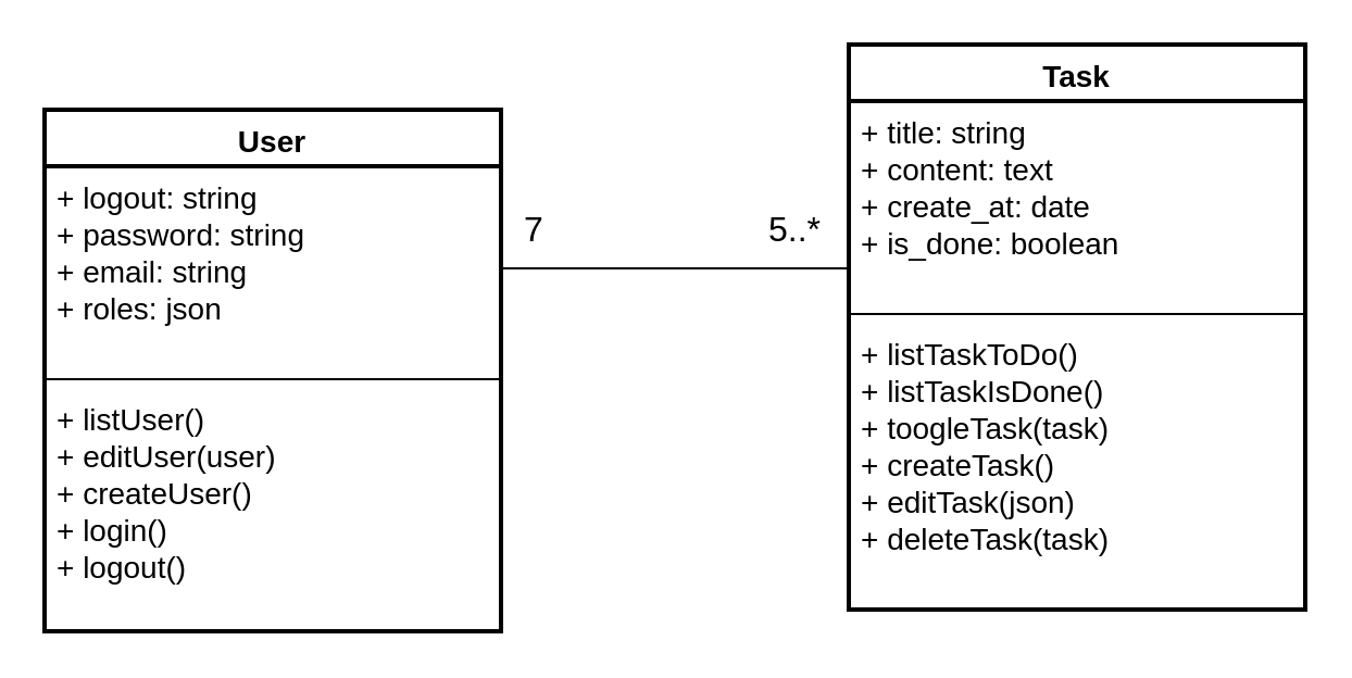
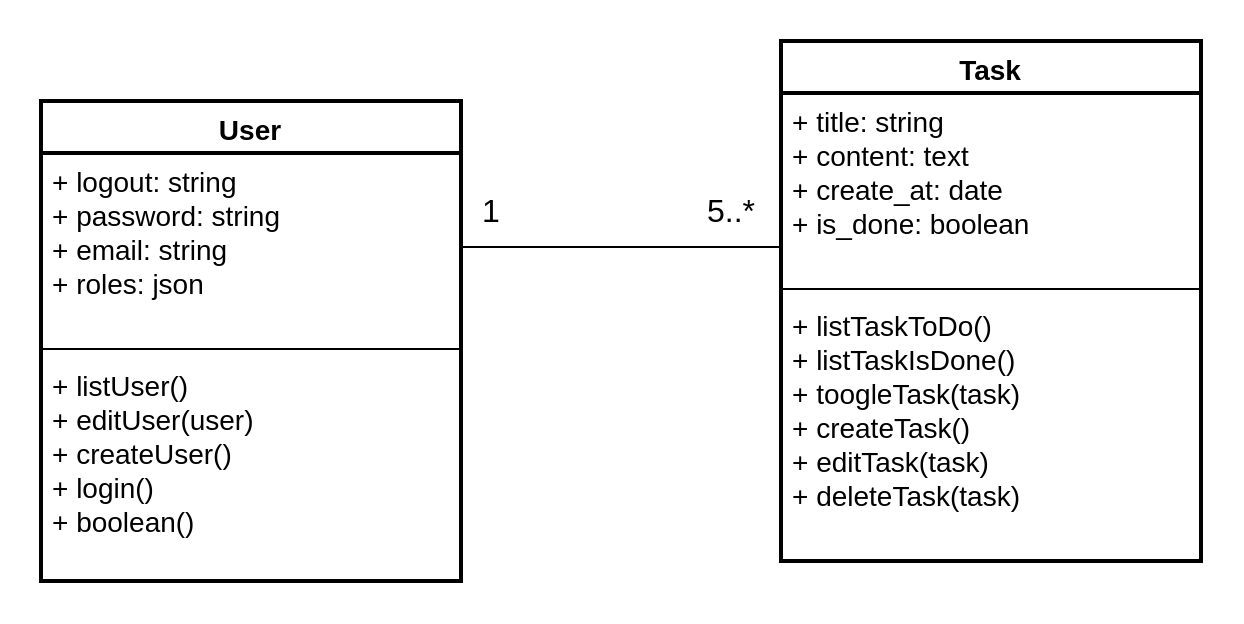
  <mxCell id="0" />
  <mxCell id="1" parent="0" />
  <mxCell id="2" value="User" style="swimlane;fontStyle=1;align=center;verticalAlign=top;childLayout=stackLayout;horizontal=1;startSize=26;horizontalStack=0;resizeParent=1;resizeParentMax=0;resizeLast=0;collapsible=1;marginBottom=0;strokeWidth=2;fontSize=14;" vertex="1" parent="1"><mxGeometry x="20" y="50" width="210" height="240" as="geometry" /></mxCell>
  <mxCell id="3" value="+ logout: string&#10;+ password: string&#10;+ email: string&#10;+ roles: json" style="text;strokeColor=none;fillColor=none;align=left;verticalAlign=top;spacingLeft=4;spacingRight=4;overflow=hidden;rotatable=0;points=[[0,0.5],[1,0.5]];portConstraint=eastwest;strokeWidth=2;fontSize=14;" vertex="1" parent="2"><mxGeometry y="26" width="210" height="94" as="geometry" /></mxCell>
  <mxCell id="4" value="" style="line;strokeWidth=1;fillColor=none;align=left;verticalAlign=middle;spacingTop=-1;spacingLeft=3;spacingRight=3;rotatable=0;labelPosition=right;points=[];portConstraint=eastwest;strokeColor=inherit;fontSize=14;" vertex="1" parent="2"><mxGeometry y="120" width="210" height="8" as="geometry" /></mxCell>
- <mxCell id="5" value="+ listUser()&#10;+ editUser(user)&#10;+ createUser()&#10;+ login()&#10;+ logout()" style="text;strokeColor=none;fillColor=none;align=left;verticalAlign=top;spacingLeft=4;spacingRight=4;overflow=hidden;rotatable=0;points=[[0,0.5],[1,0.5]];portConstraint=eastwest;strokeWidth=2;fontSize=14;" vertex="1" parent="2"><mxGeometry y="128" width="210" height="112" as="geometry" /></mxCell>
+ <mxCell id="5" value="+ listUser()&#10;+ editUser(user)&#10;+ createUser()&#10;+ login()&#10;+ boolean()" style="text;strokeColor=none;fillColor=none;align=left;verticalAlign=top;spacingLeft=4;spacingRight=4;overflow=hidden;rotatable=0;points=[[0,0.5],[1,0.5]];portConstraint=eastwest;strokeWidth=2;fontSize=14;" vertex="1" parent="2"><mxGeometry y="128" width="210" height="112" as="geometry" /></mxCell>
  <mxCell id="6" value="Task" style="swimlane;fontStyle=1;align=center;verticalAlign=top;childLayout=stackLayout;horizontal=1;startSize=26;horizontalStack=0;resizeParent=1;resizeParentMax=0;resizeLast=0;collapsible=1;marginBottom=0;strokeWidth=2;fontSize=14;" vertex="1" parent="1"><mxGeometry x="390" y="20" width="210" height="260" as="geometry" /></mxCell>
  <mxCell id="7" value="+ title: string&#10;+ content: text&#10;+ create_at: date&#10;+ is_done: boolean" style="text;strokeColor=none;fillColor=none;align=left;verticalAlign=top;spacingLeft=4;spacingRight=4;overflow=hidden;rotatable=0;points=[[0,0.5],[1,0.5]];portConstraint=eastwest;strokeWidth=2;fontSize=14;" vertex="1" parent="6"><mxGeometry y="26" width="210" height="94" as="geometry" /></mxCell>
  <mxCell id="8" value="" style="line;strokeWidth=1;fillColor=none;align=left;verticalAlign=middle;spacingTop=-1;spacingLeft=3;spacingRight=3;rotatable=0;labelPosition=right;points=[];portConstraint=eastwest;strokeColor=inherit;fontSize=14;" vertex="1" parent="6"><mxGeometry y="120" width="210" height="8" as="geometry" /></mxCell>
- <mxCell id="9" value="+ listTaskToDo()&#10;+ listTaskIsDone()&#10;+ toogleTask(task)&#10;+ createTask()&#10;+ editTask(json)&#10;+ deleteTask(task)" style="text;strokeColor=none;fillColor=none;align=left;verticalAlign=top;spacingLeft=4;spacingRight=4;overflow=hidden;rotatable=0;points=[[0,0.5],[1,0.5]];portConstraint=eastwest;strokeWidth=2;fontSize=14;" vertex="1" parent="6"><mxGeometry y="128" width="210" height="132" as="geometry" /></mxCell>
+ <mxCell id="9" value="+ listTaskToDo()&#10;+ listTaskIsDone()&#10;+ toogleTask(task)&#10;+ createTask()&#10;+ editTask(task)&#10;+ deleteTask(task)" style="text;strokeColor=none;fillColor=none;align=left;verticalAlign=top;spacingLeft=4;spacingRight=4;overflow=hidden;rotatable=0;points=[[0,0.5],[1,0.5]];portConstraint=eastwest;strokeWidth=2;fontSize=14;" vertex="1" parent="6"><mxGeometry y="128" width="210" height="132" as="geometry" /></mxCell>
  <mxCell id="10" value="" style="endArrow=none;html=1;rounded=0;strokeWidth=1;fontSize=14;exitX=1;exitY=0.5;exitDx=0;exitDy=0;" edge="1" parent="1" source="3"><mxGeometry width="50" height="50" relative="1" as="geometry"><mxPoint x="290" y="240" as="sourcePoint" /><mxPoint x="390" y="123" as="targetPoint" /></mxGeometry></mxCell>
  <mxCell id="11" value="&lt;font style=&quot;font-size: 16px;&quot;&gt;5..*&lt;/font&gt;" style="text;html=1;align=center;verticalAlign=middle;resizable=0;points=[];autosize=1;strokeColor=none;fillColor=none;fontSize=14;" vertex="1" parent="1"><mxGeometry x="340" y="90" width="50" height="30" as="geometry" /></mxCell>
- <mxCell id="12" value="&lt;font style=&quot;font-size: 16px;&quot;&gt;7&lt;/font&gt;" style="text;html=1;align=center;verticalAlign=middle;resizable=0;points=[];autosize=1;strokeColor=none;fillColor=none;fontSize=14;" vertex="1" parent="1"><mxGeometry x="230" y="90" width="30" height="30" as="geometry" /></mxCell>
+ <mxCell id="12" value="&lt;font style=&quot;font-size: 16px;&quot;&gt;1&lt;/font&gt;" style="text;html=1;align=center;verticalAlign=middle;resizable=0;points=[];autosize=1;strokeColor=none;fillColor=none;fontSize=14;" vertex="1" parent="1"><mxGeometry x="230" y="90" width="30" height="30" as="geometry" /></mxCell>
